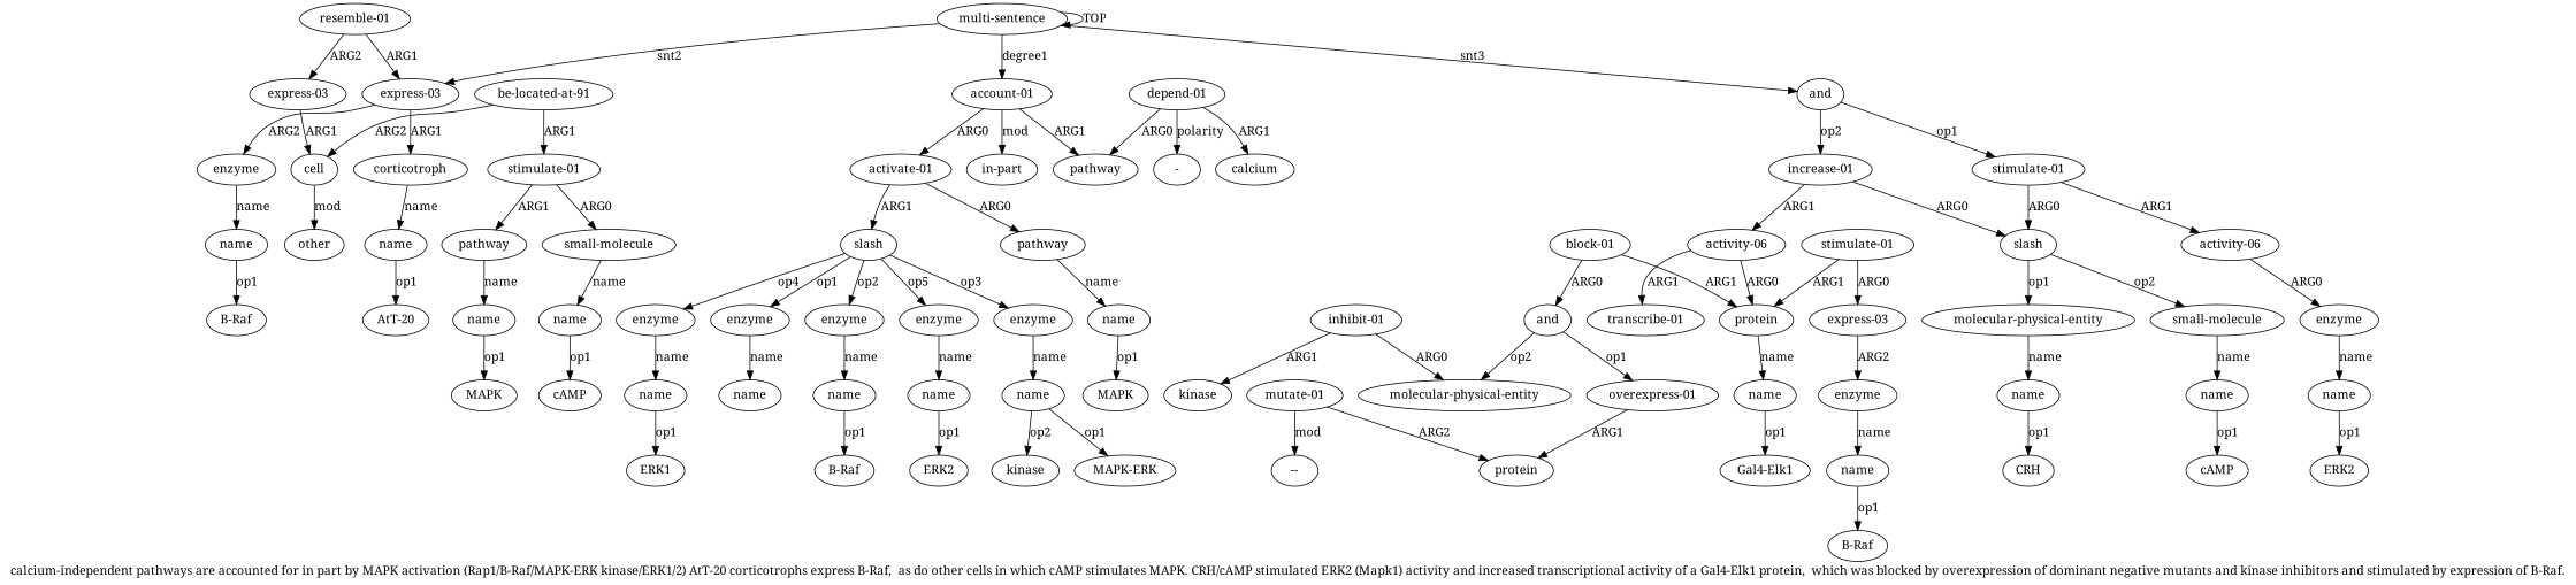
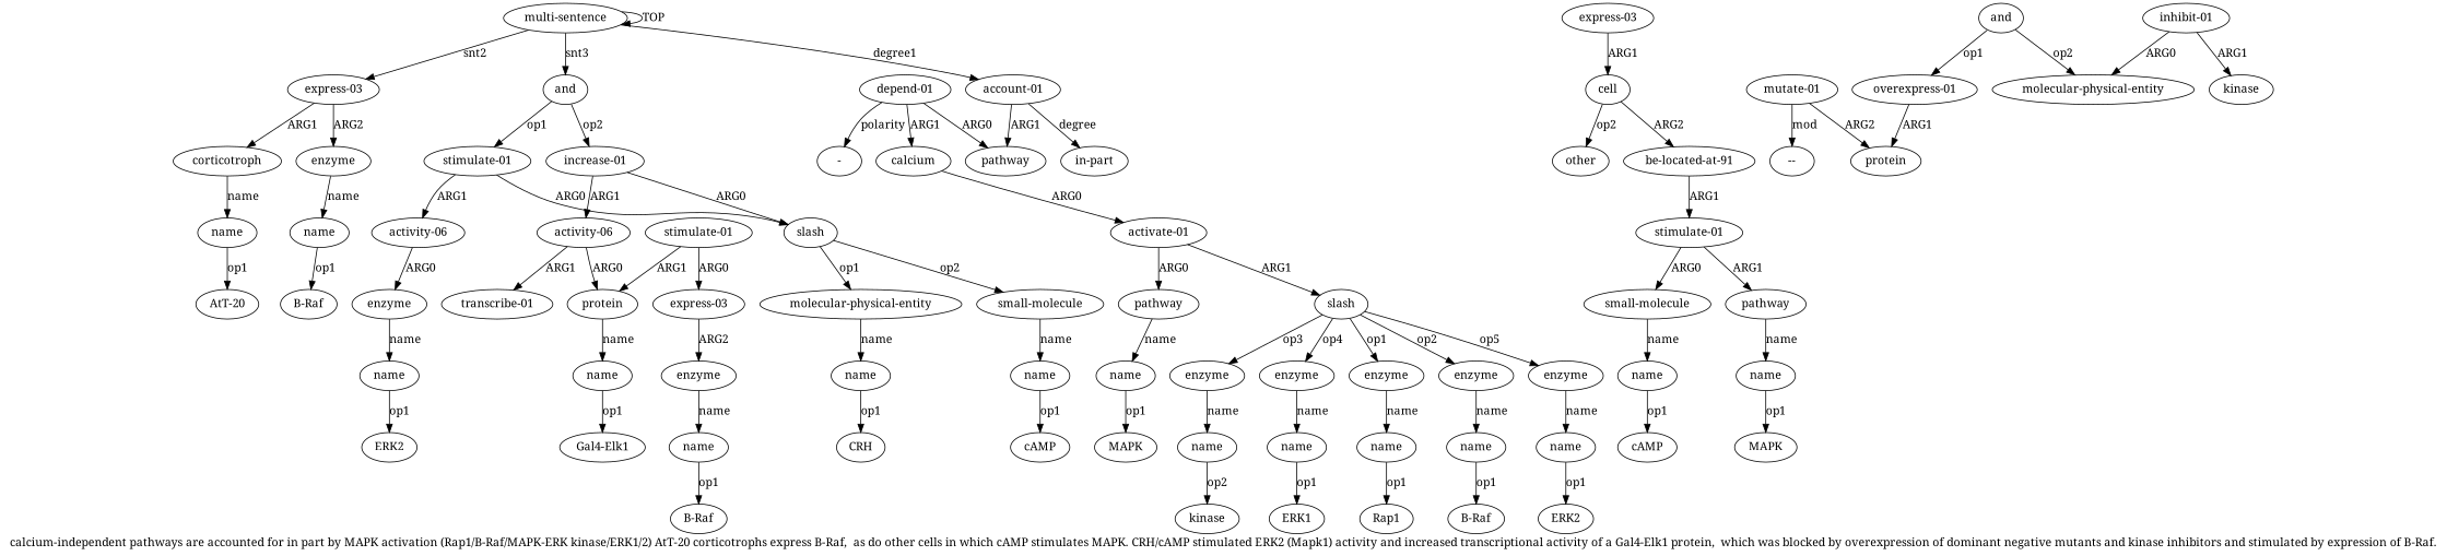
  digraph {
    fontname="Noto Serif"
    label="calcium-independent pathways are accounted for in part by MAPK activation (Rap1/B-Raf/MAPK-ERK kinase/ERK1/2) AtT-20 corticotrophs express B-Raf,  as do other cells in which cAMP stimulates MAPK. CRH/cAMP stimulated ERK2 (Mapk1) activity and increased transcriptional activity of a Gal4-Elk1 protein,  which was blocked by overexpression of dominant negative mutants and kinase inhibitors and stimulated by expression of B-Raf."
    node [color=black fontname="Noto Serif" gold_ind=-1 gold_label=name test_ind=-1 test_label=name]
    edge [color=black fontname="Noto Serif" gold_label=op1 test_label=op1]
    n1 [gold_ind=20 gold_label="express-03" label="express-03" test_ind=20 test_label="express-03"]
    n2 [gold_ind=21 gold_label=corticotroph label=corticotroph test_ind=21 test_label=corticotroph]
    n3 [gold_ind=23 gold_label=enzyme label=enzyme test_ind=23 test_label=enzyme]
    n4 [gold_ind=22 label=name test_ind=22]
    n5 [gold_ind=24 label=name test_ind=24]
    n6 [gold_label="AtT-20" label="AtT-20" test_label="AtT-20"]
    n7 [gold_label="B-Raf" label="B-Raf" test_label="B-Raf"]
-   n8 [gold_ind=25 gold_label="resemble-01" label="resemble-01" test_ind=25 test_label="resemble-01"]
    n9 [gold_ind=26 gold_label="express-03" label="express-03" test_ind=26 test_label="express-03"]
    n10 [gold_ind=27 gold_label=cell label=cell test_ind=27 test_label=cell]
    n11 [gold_ind=28 gold_label=other label=other test_ind=28 test_label=other]
    n12 [gold_ind=29 gold_label="be-located-at-91" label="be-located-at-91" test_ind=29 test_label="be-located-at-91"]
    n13 [gold_ind=30 gold_label="stimulate-01" label="stimulate-01" test_ind=30 test_label="stimulate-01"]
    n14 [gold_ind=31 gold_label="small-molecule" label="small-molecule" test_ind=31 test_label="small-molecule"]
    n15 [gold_ind=33 gold_label=pathway label=pathway test_ind=33 test_label=pathway]
    n16 [gold_ind=32 label=name test_ind=32]
    n17 [gold_ind=34 label=name test_ind=34]
-   n18 [gold_label="MAPK-ERK" label="MAPK-ERK" test_label="MAPK-ERK"]
    n19 [gold_ind=60 label=name test_ind=60]
    n20 [gold_label="B-Raf" label="B-Raf" test_label="B-Raf"]
    n21 [gold_label=cAMP label=cAMP test_label=cAMP]
    n22 [gold_label=MAPK label=MAPK test_label=MAPK]
    n23 [gold_label=ERK1 label=ERK1 test_label=ERK1]
    n24 [gold_ind=37 gold_label=slash label=slash test_ind=37 test_label=slash]
    n25 [gold_ind=38 gold_label="molecular-physical-entity" label="molecular-physical-entity" test_ind=38 test_label="molecular-physical-entity"]
    n26 [gold_ind=40 gold_label="small-molecule" label="small-molecule" test_ind=40 test_label="small-molecule"]
    n27 [gold_ind=39 label=name test_ind=39]
    n28 [gold_ind=41 label=name test_ind=41]
    n29 [gold_label=CRH label=CRH test_label=CRH]
    n30 [gold_label=cAMP label=cAMP test_label=cAMP]
    n31 [gold_ind=36 gold_label="stimulate-01" label="stimulate-01" test_ind=36 test_label="stimulate-01"]
    n32 [gold_ind=42 gold_label="activity-06" label="activity-06" test_ind=42 test_label="activity-06"]
    n33 [gold_ind=43 gold_label=enzyme label=enzyme test_ind=43 test_label=enzyme]
    n34 [gold_ind=44 label=name test_ind=44]
    n35 [gold_label=MAPK label=MAPK test_label=MAPK]
    n36 [gold_ind=35 gold_label=and label=and test_ind=35 test_label=and]
    n37 [gold_ind=45 gold_label="increase-01" label="increase-01" test_ind=45 test_label="increase-01"]
    n38 [gold_ind=46 gold_label="activity-06" label="activity-06" test_ind=46 test_label="activity-06"]
    n39 [gold_ind=47 gold_label=protein label=protein test_ind=47 test_label=protein]
    n40 [gold_ind=61 gold_label="transcribe-01" label="transcribe-01" test_ind=61 test_label="transcribe-01"]
    n41 [gold_label=ERK2 label=ERK2 test_label=ERK2]
+   n42 [gold_label=Rap1 label=Rap1 test_label=Rap1]
    n43 [gold_ind=51 gold_label="overexpress-01" label="overexpress-01" test_ind=51 test_label="overexpress-01"]
    n44 [gold_ind=52 gold_label=protein label=protein test_ind=52 test_label=protein]
    n45 [gold_ind=50 gold_label=and label=and test_ind=50 test_label=and]
    n46 [gold_ind=54 gold_label="molecular-physical-entity" label="molecular-physical-entity" test_ind=54 test_label="molecular-physical-entity"]
    n47 [gold_ind=53 gold_label="mutate-01" label="mutate-01" test_ind=53 test_label="mutate-01"]
    n48 [gold_label="--" label="--" test_label="--"]
    n49 [gold_ind=55 gold_label="inhibit-01" label="inhibit-01" test_ind=55 test_label="inhibit-01"]
    n50 [gold_ind=56 gold_label=kinase label=kinase test_ind=56 test_label=kinase]
    n51 [gold_ind=57 gold_label="stimulate-01" label="stimulate-01" test_ind=57 test_label="stimulate-01"]
    n52 [gold_ind=58 gold_label="express-03" label="express-03" test_ind=58 test_label="express-03"]
    n53 [gold_ind=59 gold_label=enzyme label=enzyme test_ind=59 test_label=enzyme]
    n54 [gold_ind=48 label=name test_ind=48]
    n55 [gold_label="Gal4-Elk1" label="Gal4-Elk1" test_label="Gal4-Elk1"]
    n56 [gold_label="B-Raf" label="B-Raf" test_label="B-Raf"]
    n57 [gold_ind=15 label=name test_ind=15]
    n58 [gold_label=ERK2 label=ERK2 test_label=ERK2]
    n59 [gold_ind=14 gold_label=enzyme label=enzyme test_ind=14 test_label=enzyme]
    n60 [gold_ind=17 gold_label="depend-01" label="depend-01" test_ind=17 test_label="depend-01"]
    n61 [gold_ind=16 gold_label=pathway label=pathway test_ind=16 test_label=pathway]
    n62 [gold_ind=18 gold_label=calcium label=calcium test_ind=18 test_label=calcium]
    n63 [gold_label="-" label="-" test_label="-"]
    n64 [gold_ind=11 label=name test_ind=11]
    n65 [gold_label=kinase label=kinase test_label=kinase]
    n66 [gold_ind=10 gold_label=enzyme label=enzyme test_ind=10 test_label=enzyme]
    n67 [gold_ind=13 label=name test_ind=13]
    n68 [gold_ind=12 gold_label=enzyme label=enzyme test_ind=12 test_label=enzyme]
    n69 [gold_ind=19 gold_label="in-part" label="in-part" test_ind=19 test_label="in-part"]
    n70 [gold_ind=1 gold_label="account-01" label="account-01" test_ind=1 test_label="account-01"]
    n71 [gold_ind=2 gold_label="activate-01" label="activate-01" test_ind=2 test_label="activate-01"]
    n72 [gold_ind=3 gold_label=pathway label=pathway test_ind=3 test_label=pathway]
    n73 [gold_ind=5 gold_label=slash label=slash test_ind=5 test_label=slash]
    n74 [gold_ind=4 label=name test_ind=4]
    n75 [gold_ind=6 gold_label=enzyme label=enzyme test_ind=6 test_label=enzyme]
    n76 [gold_ind=8 gold_label=enzyme label=enzyme test_ind=8 test_label=enzyme]
    n77 [gold_ind=0 gold_label="multi-sentence" label="multi-sentence" test_ind=0 test_label="multi-sentence"]
    n78 [gold_ind=7 label=name test_ind=7]
    n79 [gold_ind=9 label=name test_ind=9]
-   n80 [gold_ind=49 gold_label="block-01" label="block-01" test_ind=49 test_label="block-01"]
    n1 -> n2 [gold_label=ARG1 label=ARG1 test_label=ARG1]
    n1 -> n3 [gold_label=ARG2 label=ARG2 test_label=ARG2]
    n2 -> n4 [gold_label=name label=name test_label=name]
    n3 -> n5 [gold_label=name label=name test_label=name]
    n4 -> n6 [label=op1]
    n5 -> n7 [label=op1]
-   n8 -> n1 [gold_label=ARG1 label=ARG1 test_label=ARG1]
-   n8 -> n9 [gold_label=ARG2 label=ARG2 test_label=ARG2]
    n9 -> n10 [gold_label=ARG1 label=ARG1 test_label=ARG1]
-   n10 -> n11 [gold_label=mod label=mod test_label=mod]
-   n12 -> n10 [gold_label=ARG2 label=ARG2 test_label=ARG2]
+   n10 -> n11 [gold_label=mod label=op2 test_label=mod]
+   n10 -> n12 [gold_label=ARG2 label=ARG2 test_label=ARG2]
    n12 -> n13 [gold_label=ARG1 label=ARG1 test_label=ARG1]
    n13 -> n14 [gold_label=ARG0 label=ARG0 test_label=ARG0]
    n13 -> n15 [gold_label=ARG1 label=ARG1 test_label=ARG1]
    n14 -> n16 [gold_label=name label=name test_label=name]
    n15 -> n17 [gold_label=name label=name test_label=name]
    n16 -> n21 [label=op1]
    n17 -> n22 [label=op1]
    n19 -> n20 [label=op1]
    n24 -> n25 [label=op1]
    n24 -> n26 [gold_label=op2 label=op2 test_label=op2]
    n25 -> n27 [gold_label=name label=name test_label=name]
    n26 -> n28 [gold_label=name label=name test_label=name]
    n27 -> n29 [label=op1]
    n28 -> n30 [label=op1]
    n31 -> n24 [gold_label=ARG0 label=ARG0 test_label=ARG0]
    n31 -> n32 [gold_label=ARG1 label=ARG1 test_label=ARG1]
    n32 -> n33 [gold_label=ARG0 label=ARG0 test_label=ARG0]
    n33 -> n34 [gold_label=name label=name test_label=name]
    n34 -> n41 [label=op1]
    n36 -> n31 [label=op1]
    n36 -> n37 [gold_label=op2 label=op2 test_label=op2]
    n37 -> n24 [gold_label=ARG0 label=ARG0 test_label=ARG0]
    n37 -> n38 [gold_label=ARG1 label=ARG1 test_label=ARG1]
    n38 -> n39 [gold_label=ARG0 label=ARG0 test_label=ARG0]
    n38 -> n40 [gold_label=ARG1 label=ARG1 test_label=ARG1]
    n39 -> n54 [gold_label=name label=name test_label=name]
    n43 -> n44 [gold_label=ARG1 label=ARG1 test_label=ARG1]
    n45 -> n43 [label=op1]
    n45 -> n46 [gold_label=op2 label=op2 test_label=op2]
    n47 -> n44 [gold_label=ARG2 label=ARG2 test_label=ARG2]
    n47 -> n48 [gold_label=mod label=mod test_label=mod]
    n49 -> n46 [gold_label=ARG0 label=ARG0 test_label=ARG0]
    n49 -> n50 [gold_label=ARG1 label=ARG1 test_label=ARG1]
    n51 -> n39 [gold_label=ARG1 label=ARG1 test_label=ARG1]
    n51 -> n52 [gold_label=ARG0 label=ARG0 test_label=ARG0]
    n52 -> n53 [gold_label=ARG2 label=ARG2 test_label=ARG2]
    n53 -> n19 [gold_label=name label=name test_label=name]
    n54 -> n55 [label=op1]
    n57 -> n58 [label=op1]
    n59 -> n57 [gold_label=name label=name test_label=name]
    n60 -> n61 [gold_label=ARG0 label=ARG0 test_label=ARG0]
    n60 -> n62 [gold_label=ARG1 label=ARG1 test_label=ARG1]
    n60 -> n63 [gold_label=polarity label=polarity test_label=polarity]
-   n64 -> n18 [label=op1]
    n64 -> n65 [gold_label=op2 label=op2 test_label=op2]
    n66 -> n64 [gold_label=name label=name test_label=name]
    n67 -> n23 [label=op1]
    n68 -> n67 [gold_label=name label=name test_label=name]
    n70 -> n61 [gold_label=ARG1 label=ARG1 test_label=ARG1]
-   n70 -> n69 [gold_label=degree label=mod test_label=degree]
-   n70 -> n71 [gold_label=ARG0 label=ARG0 test_label=ARG0]
+   n70 -> n69 [gold_label=degree label=degree test_label=degree]
+   n62 -> n71 [gold_label=ARG0 label=ARG0 test_label=ARG0]
    n71 -> n72 [gold_label=ARG0 label=ARG0 test_label=ARG0]
    n71 -> n73 [gold_label=ARG1 label=ARG1 test_label=ARG1]
    n72 -> n74 [gold_label=name label=name test_label=name]
    n73 -> n59 [gold_label=op5 label=op5 test_label=op5]
    n73 -> n66 [gold_label=op3 label=op3 test_label=op3]
    n73 -> n68 [gold_label=op4 label=op4 test_label=op4]
    n73 -> n75 [label=op1]
    n73 -> n76 [gold_label=op2 label=op2 test_label=op2]
    n74 -> n35 [label=op1]
    n75 -> n78 [gold_label=name label=name test_label=name]
    n76 -> n79 [gold_label=name label=name test_label=name]
    n77 -> n1 [gold_label=snt2 label=snt2 test_label=snt2]
    n77 -> n36 [gold_label=snt3 label=snt3 test_label=snt3]
    n77 -> n70 [gold_label=snt1 label=degree1 test_label=snt1]
    n77 -> n77 [gold_label=TOP label=TOP test_label=TOP]
+   n78 -> n42 [label=op1]
    n79 -> n56 [label=op1]
-   n80 -> n39 [gold_label=ARG1 label=ARG1 test_label=ARG1]
-   n80 -> n45 [gold_label=ARG0 label=ARG0 test_label=ARG0]
  }
